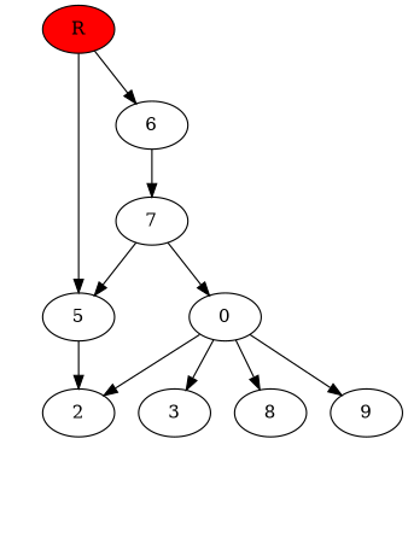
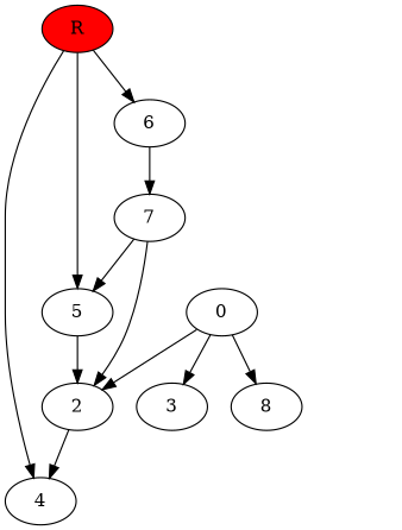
  digraph {
    n1 [label=0]
    2
    3
    8
-   9
+   4
    7
    5
    6
    R [fillcolor="#ff0000" style=filled]
    n1 -> 2
    n1 -> 3
    n1 -> 8
-   n1 -> 9
-   7 -> n1
+   2 -> 4
+   7 -> 2
    7 -> 5
    5 -> 2
    6 -> 7
+   R -> 4
    R -> 5
    R -> 6
  }
